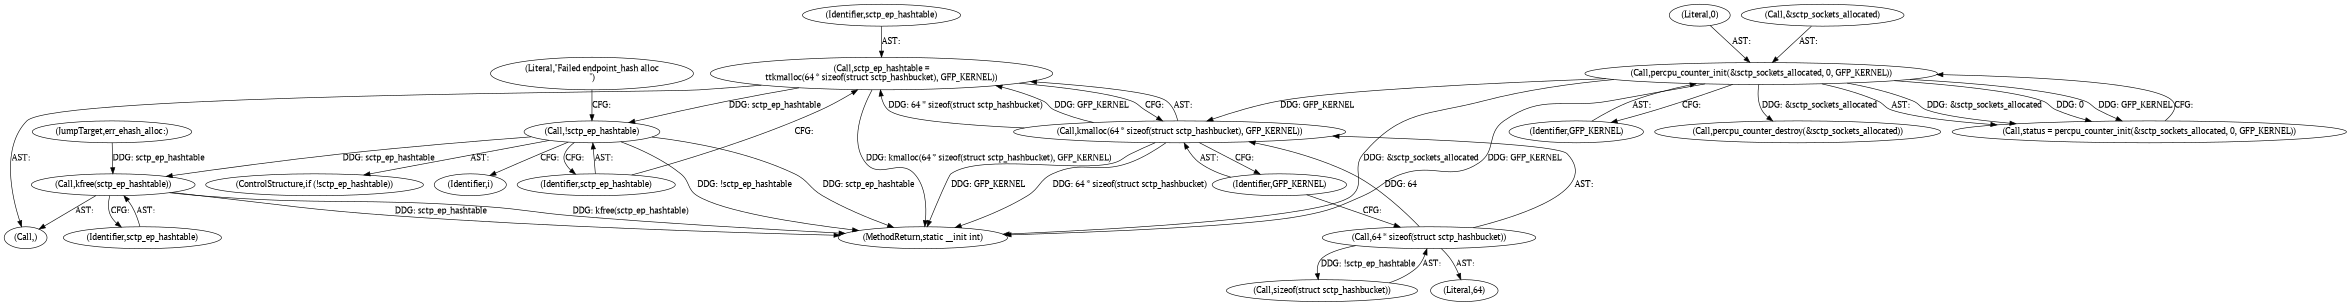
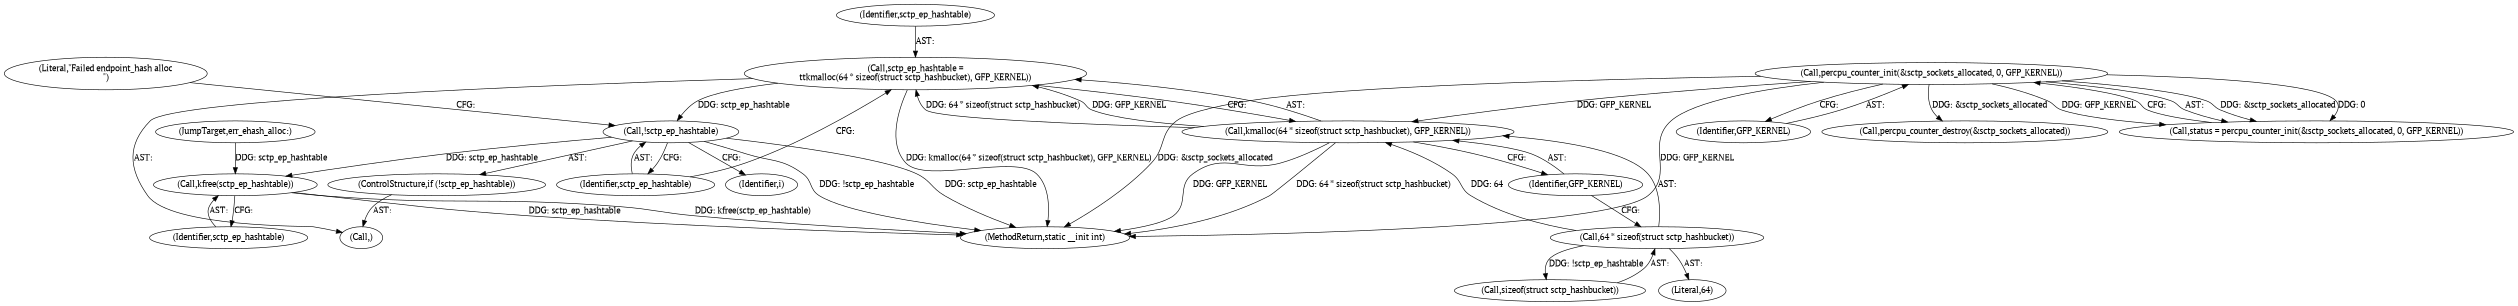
  digraph {
    fontname="PT Serif"
    node [fontname="PT Serif"]
    edge [fontname="PT Serif"]
    n1 [label="(Call,sctp_ep_hashtable =\n\t\tkmalloc(64 * sizeof(struct sctp_hashbucket), GFP_KERNEL))"]
    n2 [label="(Call,kmalloc(64 * sizeof(struct sctp_hashbucket), GFP_KERNEL))"]
    n3 [label="(Call,!sctp_ep_hashtable)"]
    n4 [label="(Call,)"]
    n5 [label="(MethodReturn,static __init int)"]
    n6 [label="(Identifier,GFP_KERNEL)"]
    n7 [label="(Call,kfree(sctp_ep_hashtable))"]
    n8 [label="(Identifier,sctp_ep_hashtable)"]
    n9 [label="(ControlStructure,if (!sctp_ep_hashtable))"]
    n10 [label="(Identifier,i)"]
    n11 [label="(Call,64 * sizeof(struct sctp_hashbucket))"]
    n12 [label="(Call,sizeof(struct sctp_hashbucket))"]
    n13 [label="(Literal,64)"]
    n14 [label="(Call,percpu_counter_init(&sctp_sockets_allocated, 0, GFP_KERNEL))"]
    n15 [label="(Call,percpu_counter_destroy(&sctp_sockets_allocated))"]
    n16 [label="(Call,status = percpu_counter_init(&sctp_sockets_allocated, 0, GFP_KERNEL))"]
    n17 [label="(Identifier,GFP_KERNEL)"]
    n18 [label="(Identifier,sctp_ep_hashtable)"]
-   n19 [label="(Literal,0)"]
    n20 [label="(Literal,\"Failed endpoint_hash alloc\n\")"]
-   n21 [label="(Call,&sctp_sockets_allocated)"]
    n22 [label="(JumpTarget,err_ehash_alloc:)"]
    n23 [label="(Identifier,sctp_ep_hashtable)"]
    n1 -> n2 [label="CFG: "]
    n1 -> n3 [label="DDG: sctp_ep_hashtable"]
    n1 -> n4 [label="AST: "]
    n1 -> n5 [label="DDG: kmalloc(64 * sizeof(struct sctp_hashbucket), GFP_KERNEL)"]
    n2 -> n1 [label="AST: "]
    n2 -> n1 [label="DDG: 64 * sizeof(struct sctp_hashbucket)"]
    n2 -> n1 [label="DDG: GFP_KERNEL"]
    n2 -> n5 [label="DDG: 64 * sizeof(struct sctp_hashbucket)"]
    n2 -> n5 [label="DDG: GFP_KERNEL"]
    n2 -> n6 [label="CFG: "]
    n3 -> n5 [label="DDG: sctp_ep_hashtable"]
    n3 -> n5 [label="DDG: !sctp_ep_hashtable"]
    n3 -> n7 [label="DDG: sctp_ep_hashtable"]
    n3 -> n8 [label="CFG: "]
    n3 -> n9 [label="AST: "]
    n3 -> n10 [label="CFG: "]
    n6 -> n2 [label="AST: "]
    n6 -> n11 [label="CFG: "]
-   n7 -> n4 [label="AST: "]
+   n9 -> n4 [label="AST: "]
    n7 -> n5 [label="DDG: sctp_ep_hashtable"]
    n7 -> n5 [label="DDG: kfree(sctp_ep_hashtable)"]
    n7 -> n18 [label="CFG: "]
    n8 -> n1 [label="CFG: "]
    n8 -> n3 [label="AST: "]
    n11 -> n2 [label="AST: "]
    n11 -> n2 [label="DDG: 64"]
    n11 -> n12 [label="DDG: !sctp_ep_hashtable"]
    n11 -> n13 [label="AST: "]
    n12 -> n11 [label="AST: "]
    n14 -> n2 [label="DDG: GFP_KERNEL"]
    n14 -> n5 [label="DDG: &sctp_sockets_allocated"]
    n14 -> n5 [label="DDG: GFP_KERNEL"]
    n14 -> n15 [label="DDG: &sctp_sockets_allocated"]
    n14 -> n16 [label="AST: "]
    n14 -> n16 [label="DDG: &sctp_sockets_allocated"]
    n14 -> n16 [label="DDG: 0"]
    n14 -> n16 [label="DDG: GFP_KERNEL"]
    n14 -> n17 [label="CFG: "]
    n16 -> n14 [label="CFG: "]
    n17 -> n14 [label="AST: "]
    n18 -> n7 [label="AST: "]
-   n19 -> n14 [label="AST: "]
    n20 -> n3 [label="CFG: "]
-   n21 -> n14 [label="AST: "]
    n22 -> n7 [label="DDG: sctp_ep_hashtable"]
    n23 -> n1 [label="AST: "]
  }
